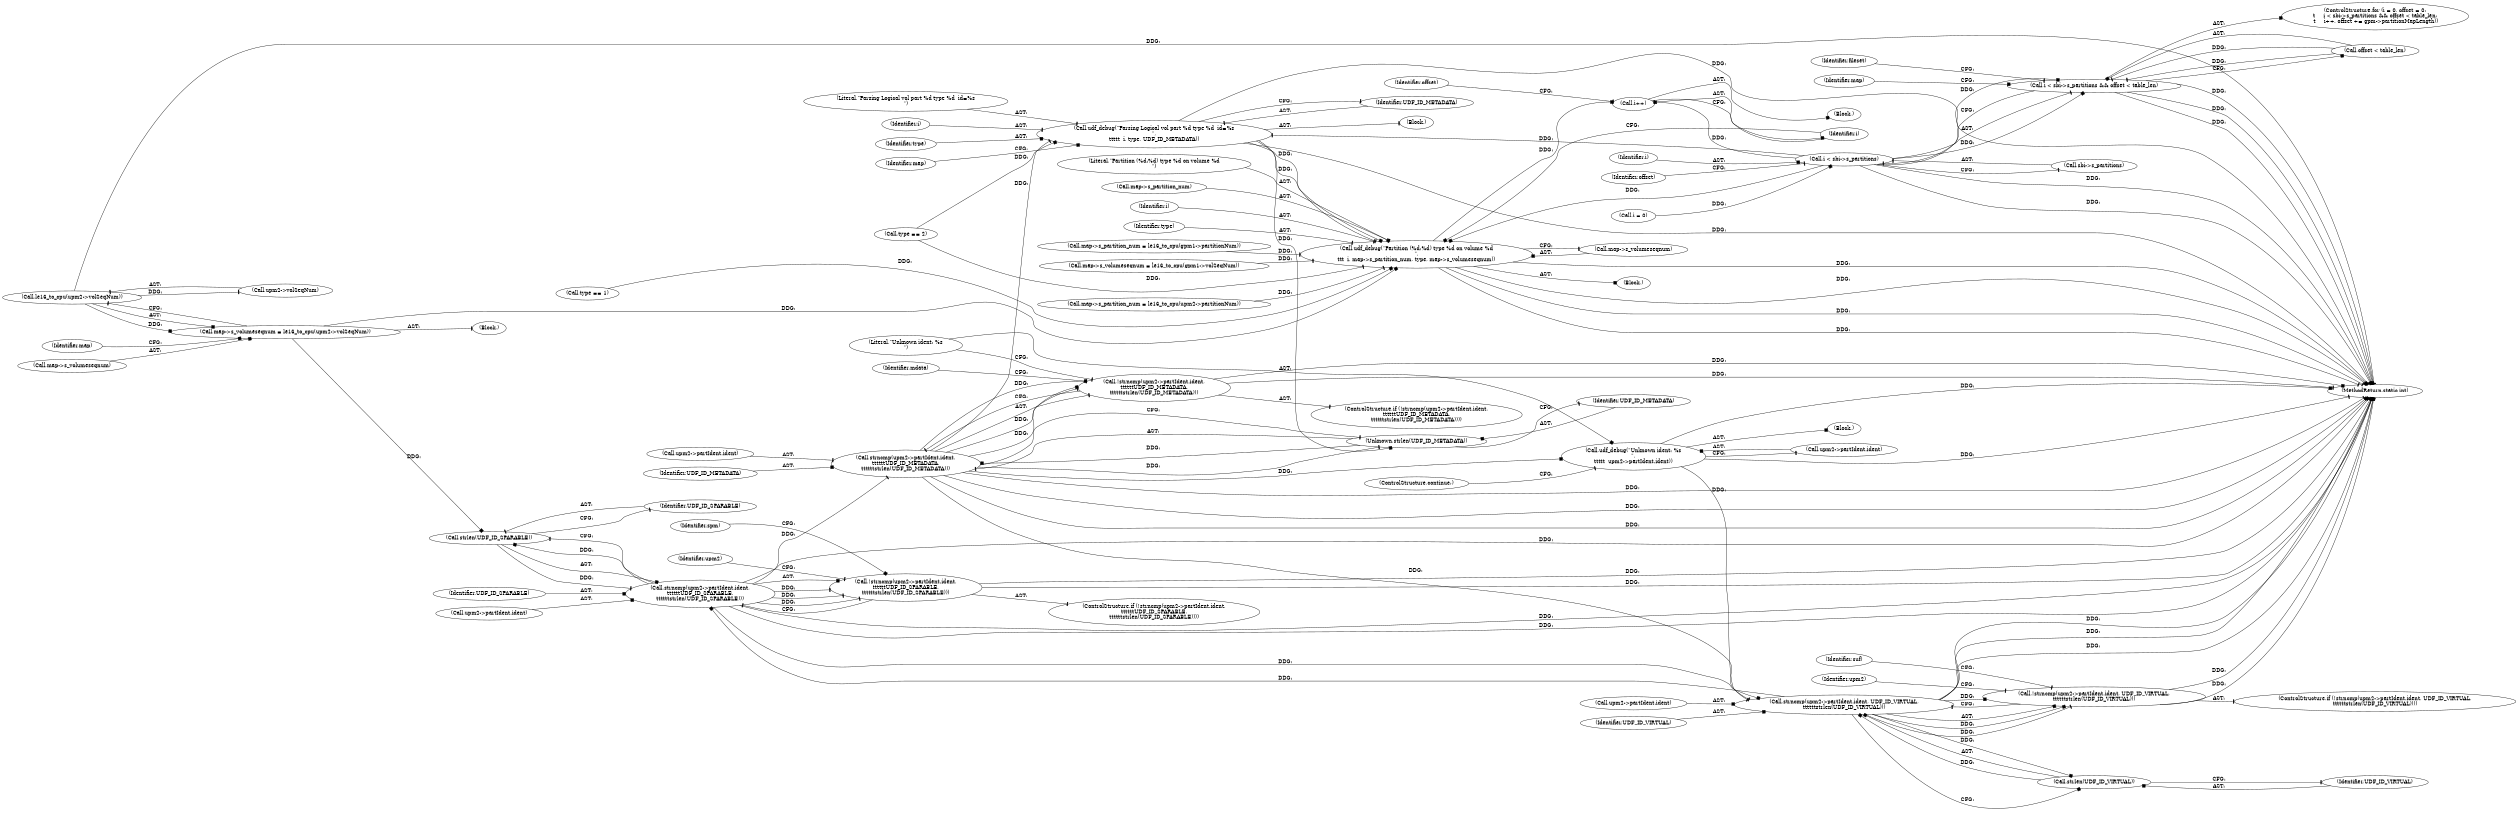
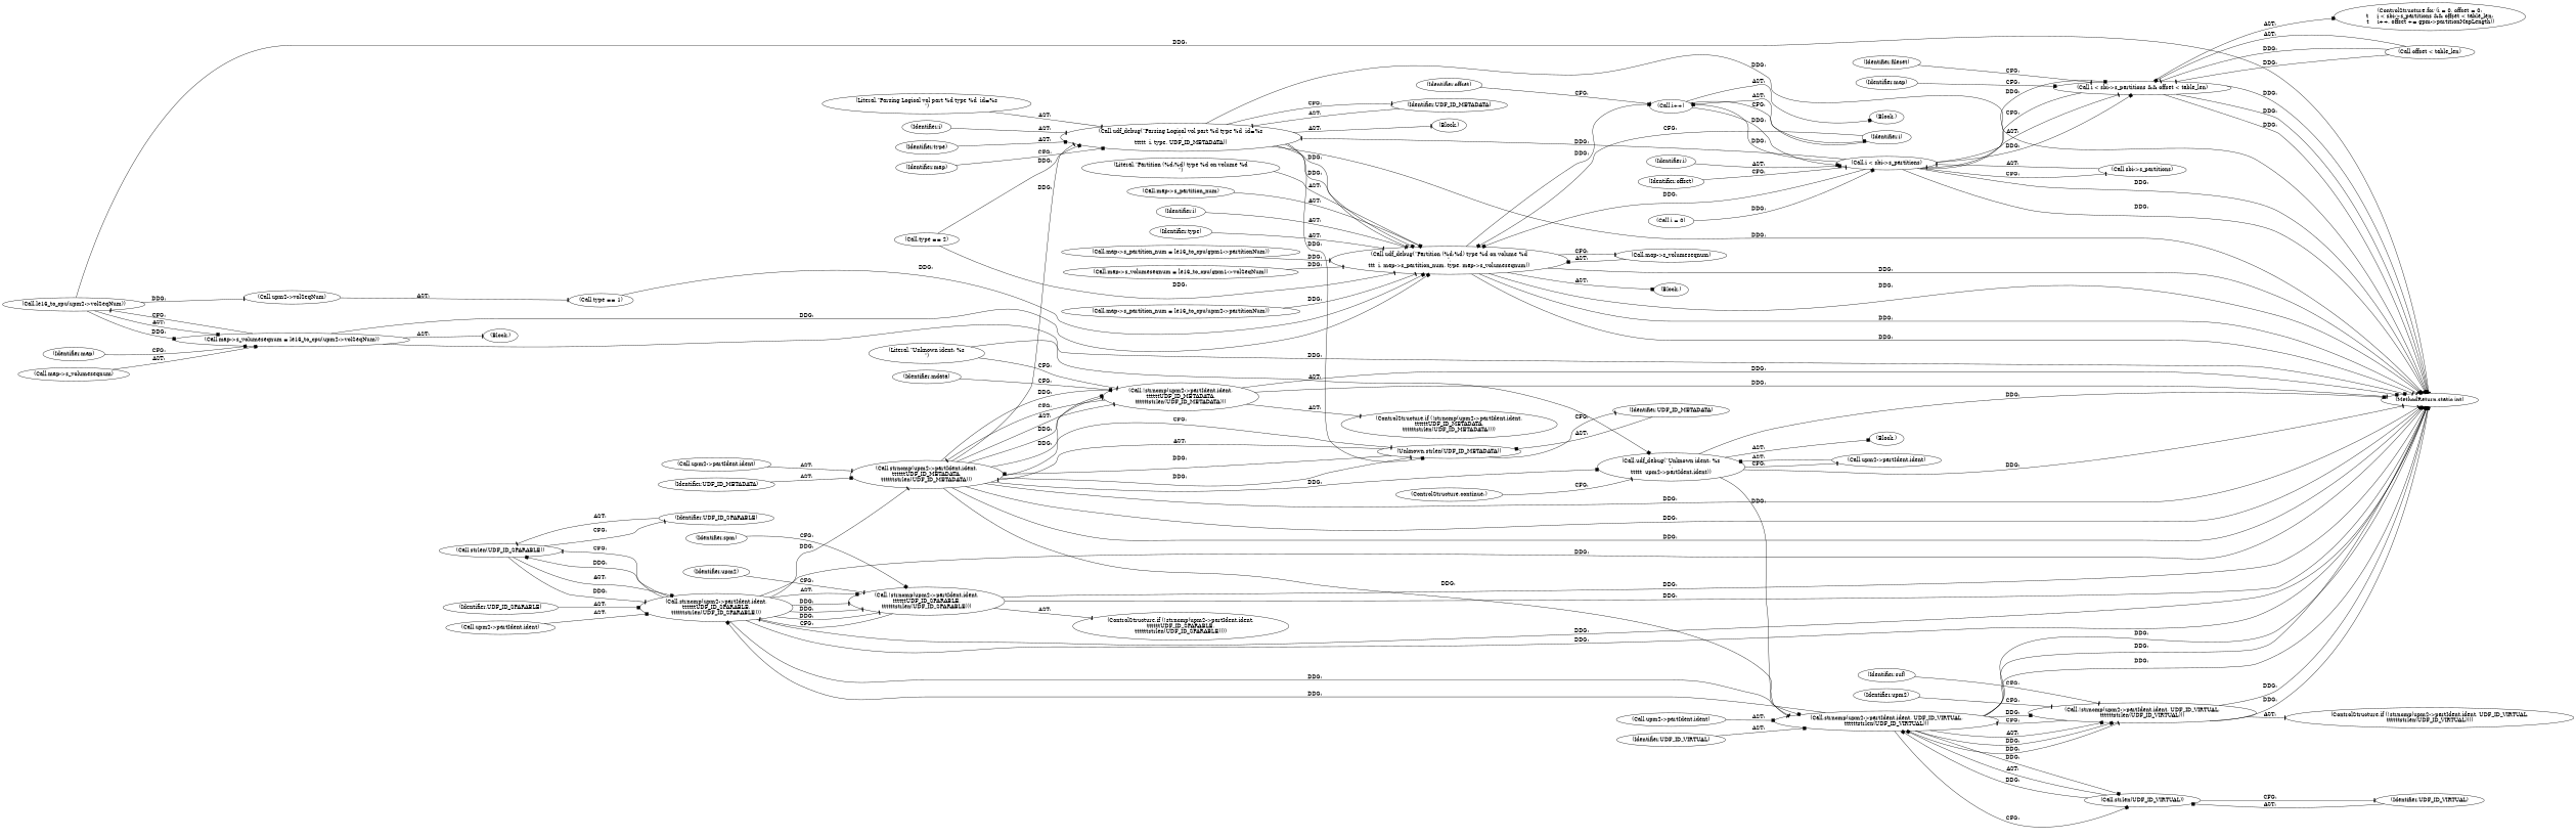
  digraph {
    rankdir=LR
    edge [arrowhead=tee]
    n1 [label="(Call,le16_to_cpu(upm2->volSeqNum))"]
    n2 [label="(Call,map->s_volumeseqnum = le16_to_cpu(upm2->volSeqNum))"]
    n3 [label="(MethodReturn,static int)"]
    n4 [label="(Call,upm2->volSeqNum)"]
    n5 [label="(Call,udf_debug(\"Partition (%d:%d) type %d on volume %d\n\",\n\t\t\t  i, map->s_partition_num, type, map->s_volumeseqnum))"]
    n6 [label="(Block,)"]
    n7 [label="(Call,i++)"]
    n8 [label="(Call,map->s_volumeseqnum)"]
    n9 [label="(Block,)"]
    n10 [label="(Call,i < sbi->s_partitions)"]
    n11 [label="(Identifier,i)"]
    n12 [label="(Block,)"]
    n13 [label="(Call,i < sbi->s_partitions && offset < table_len)"]
    n14 [label="(Call,udf_debug(\"Parsing Logical vol part %d type %d  id=%s\n\",\n\t\t\t\t\t  i, type, UDF_ID_METADATA))"]
    n15 [label="(Call,sbi->s_partitions)"]
    n16 [label="(ControlStructure,for (i = 0, offset = 0;\n\t     i < sbi->s_partitions && offset < table_len;\n \t     i++, offset += gpm->partitionMapLength))"]
    n17 [label="(Call,offset < table_len)"]
    n18 [label="(Unknown,strlen(UDF_ID_METADATA))"]
    n19 [label="(Identifier,UDF_ID_METADATA)"]
    n20 [label="(Block,)"]
    n21 [label="(Call,strncmp(upm2->partIdent.ident,\n\t\t\t\t\t\tUDF_ID_METADATA,\n\t\t\t\t\t\tstrlen(UDF_ID_METADATA)))"]
    n22 [label="(Identifier,UDF_ID_METADATA)"]
    n23 [label="(Call,strncmp(upm2->partIdent.ident, UDF_ID_VIRTUAL,\n\t\t\t\t\t\tstrlen(UDF_ID_VIRTUAL)))"]
    n24 [label="(Call,!strncmp(upm2->partIdent.ident,\n\t\t\t\t\t\tUDF_ID_METADATA,\n\t\t\t\t\t\tstrlen(UDF_ID_METADATA)))"]
    n25 [label="(Call,udf_debug(\"Unknown ident: %s\n\",\n\t\t\t\t\t  upm2->partIdent.ident))"]
    n26 [label="(Call,!strncmp(upm2->partIdent.ident, UDF_ID_VIRTUAL,\n\t\t\t\t\t\tstrlen(UDF_ID_VIRTUAL)))"]
    n27 [label="(Call,strlen(UDF_ID_VIRTUAL))"]
    n28 [label="(Call,strncmp(upm2->partIdent.ident,\n\t\t\t\t\t\tUDF_ID_SPARABLE,\n\t\t\t\t\t\tstrlen(UDF_ID_SPARABLE)))"]
    n29 [label="(ControlStructure,if (!strncmp(upm2->partIdent.ident,\n\t\t\t\t\t\tUDF_ID_METADATA,\n\t\t\t\t\t\tstrlen(UDF_ID_METADATA))))"]
    n30 [label="(Block,)"]
    n31 [label="(Call,upm2->partIdent.ident)"]
    n32 [label="(ControlStructure,if (!strncmp(upm2->partIdent.ident, UDF_ID_VIRTUAL,\n\t\t\t\t\t\tstrlen(UDF_ID_VIRTUAL))))"]
    n33 [label="(Identifier,UDF_ID_VIRTUAL)"]
    n34 [label="(Call,!strncmp(upm2->partIdent.ident,\n\t\t\t\t\t\tUDF_ID_SPARABLE,\n\t\t\t\t\t\tstrlen(UDF_ID_SPARABLE)))"]
    n35 [label="(Call,strlen(UDF_ID_SPARABLE))"]
    n36 [label="(ControlStructure,if (!strncmp(upm2->partIdent.ident,\n\t\t\t\t\t\tUDF_ID_SPARABLE,\n\t\t\t\t\t\tstrlen(UDF_ID_SPARABLE))))"]
    n37 [label="(Identifier,UDF_ID_SPARABLE)"]
    n38 [label="(Call,upm2->partIdent.ident)"]
    n39 [label="(Identifier,map)"]
    n40 [label="(Literal,\"Partition (%d:%d) type %d on volume %d\n\")"]
    n41 [label="(Identifier,spm)"]
    n42 [label="(Call,map->s_partition_num)"]
    n43 [label="(Identifier,UDF_ID_SPARABLE)"]
    n44 [label="(Call,upm2->partIdent.ident)"]
    n45 [label="(Identifier,i)"]
    n46 [label="(Identifier,type)"]
    n47 [label="(Identifier,i)"]
    n48 [label="(Call,upm2->partIdent.ident)"]
    n49 [label="(Identifier,map)"]
    n50 [label="(Literal,\"Parsing Logical vol part %d type %d  id=%s\n\")"]
    n51 [label="(Call,type == 1)"]
    n52 [label="(Call,map->s_volumeseqnum)"]
    n53 [label="(Call,map->s_partition_num = le16_to_cpu(gpm1->partitionNum))"]
    n54 [label="(Identifier,mdata)"]
    n55 [label="(Call,map->s_volumeseqnum = le16_to_cpu(gpm1->volSeqNum))"]
    n56 [label="(Identifier,offset)"]
    n57 [label="(Identifier,offset)"]
    n58 [label="(Identifier,i)"]
    n59 [label="(Identifier,fileset)"]
    n60 [label="(Call,i = 0)"]
    n61 [label="(Identifier,upm2)"]
    n62 [label="(Identifier,type)"]
    n63 [label="(Literal,\"Unknown ident: %s\n\")"]
    n64 [label="(Call,type == 2)"]
    n65 [label="(Identifier,suf)"]
    n66 [label="(Identifier,UDF_ID_METADATA)"]
    n67 [label="(Call,map->s_partition_num = le16_to_cpu(upm2->partitionNum))"]
    n68 [label="(Identifier,upm2)"]
    n69 [label="(Identifier,UDF_ID_VIRTUAL)"]
    n70 [label="(ControlStructure,continue;)"]
    n71 [label="(Identifier,map)"]
    n1 -> n2 [arrowhead=box label="AST: "]
    n1 -> n2 [arrowhead=box label="DDG: "]
    n1 -> n3 [label="DDG: "]
    n1 -> n4 [label="DDG: "]
    n2 -> n1 [label="CFG: "]
-   n2 -> n35 [arrowhead=box label="DDG: "]
+   n2 -> n3 [arrowhead=box label="DDG: "]
    n2 -> n5 [arrowhead=box label="DDG: "]
    n2 -> n6 [label="AST: "]
-   n4 -> n1 [label="AST: "]
+   n4 -> n51 [label="AST: "]
    n5 -> n3 [arrowhead=box label="DDG: "]
    n5 -> n3 [arrowhead=box label="DDG: "]
    n5 -> n3 [label="DDG: "]
    n5 -> n3 [label="DDG: "]
    n5 -> n7 [arrowhead=box label="DDG: "]
    n5 -> n8 [label="CFG: "]
    n5 -> n9 [arrowhead=box label="AST: "]
+   n7 -> n10 [arrowhead=box label="DDG: "]
    n7 -> n11 [arrowhead=box label="CFG: "]
    n7 -> n12 [arrowhead=box label="AST: "]
    n8 -> n5 [arrowhead=box label="AST: "]
    n10 -> n3 [arrowhead=box label="DDG: "]
    n10 -> n3 [arrowhead=box label="DDG: "]
    n10 -> n5 [arrowhead=box label="DDG: "]
    n10 -> n7 [arrowhead=box label="DDG: "]
    n10 -> n13 [label="AST: "]
    n10 -> n13 [arrowhead=box label="DDG: "]
    n10 -> n13 [arrowhead=box label="DDG: "]
    n10 -> n14 [label="DDG: "]
    n10 -> n15 [label="CFG: "]
    n11 -> n5 [arrowhead=box label="CFG: "]
    n11 -> n7 [label="AST: "]
    n13 -> n3 [label="DDG: "]
    n13 -> n3 [label="DDG: "]
    n13 -> n3 [arrowhead=box label="DDG: "]
    n13 -> n10 [label="CFG: "]
    n13 -> n16 [arrowhead=box label="AST: "]
-   n13 -> n17 [arrowhead=box label="CFG: "]
    n14 -> n3 [label="DDG: "]
    n14 -> n3 [label="DDG: "]
    n14 -> n5 [label="DDG: "]
    n14 -> n5 [arrowhead=box label="DDG: "]
    n14 -> n18 [arrowhead=box label="DDG: "]
    n14 -> n19 [label="CFG: "]
    n14 -> n20 [label="AST: "]
    n15 -> n10 [label="AST: "]
    n17 -> n13 [arrowhead=box label="AST: "]
    n17 -> n13 [label="DDG: "]
    n17 -> n13 [label="DDG: "]
    n18 -> n21 [label="AST: "]
    n18 -> n21 [arrowhead=box label="DDG: "]
    n18 -> n22 [label="CFG: "]
    n19 -> n14 [label="AST: "]
    n21 -> n3 [label="DDG: "]
    n21 -> n3 [arrowhead=box label="DDG: "]
    n21 -> n3 [arrowhead=box label="DDG: "]
    n21 -> n14 [label="DDG: "]
    n21 -> n18 [label="CFG: "]
    n21 -> n18 [label="DDG: "]
    n21 -> n23 [label="DDG: "]
    n21 -> n24 [label="AST: "]
    n21 -> n24 [label="DDG: "]
    n21 -> n24 [arrowhead=box label="DDG: "]
    n21 -> n24 [label="DDG: "]
    n21 -> n25 [arrowhead=box label="DDG: "]
    n22 -> n18 [arrowhead=box label="AST: "]
    n23 -> n3 [arrowhead=box label="DDG: "]
    n23 -> n3 [label="DDG: "]
    n23 -> n3 [arrowhead=box label="DDG: "]
    n23 -> n26 [arrowhead=box label="AST: "]
    n23 -> n26 [arrowhead=box label="DDG: "]
    n23 -> n26 [label="DDG: "]
    n23 -> n26 [arrowhead=box label="DDG: "]
    n23 -> n27 [arrowhead=box label="CFG: "]
    n23 -> n27 [arrowhead=box label="DDG: "]
    n23 -> n28 [arrowhead=box label="DDG: "]
    n24 -> n3 [arrowhead=box label="DDG: "]
    n24 -> n3 [label="DDG: "]
    n24 -> n21 [label="CFG: "]
    n24 -> n29 [label="AST: "]
    n25 -> n3 [label="DDG: "]
    n25 -> n3 [arrowhead=box label="DDG: "]
    n25 -> n23 [label="DDG: "]
    n25 -> n30 [arrowhead=box label="AST: "]
    n25 -> n31 [label="CFG: "]
    n26 -> n3 [label="DDG: "]
    n26 -> n3 [arrowhead=box label="DDG: "]
    n26 -> n23 [label="CFG: "]
    n26 -> n32 [label="AST: "]
    n27 -> n23 [arrowhead=box label="AST: "]
    n27 -> n23 [arrowhead=box label="DDG: "]
    n27 -> n33 [label="CFG: "]
    n28 -> n3 [arrowhead=box label="DDG: "]
    n28 -> n3 [arrowhead=box label="DDG: "]
    n28 -> n3 [label="DDG: "]
    n28 -> n21 [label="DDG: "]
    n28 -> n23 [arrowhead=box label="DDG: "]
    n28 -> n34 [arrowhead=box label="AST: "]
    n28 -> n34 [label="DDG: "]
    n28 -> n34 [label="DDG: "]
    n28 -> n34 [label="DDG: "]
    n28 -> n35 [label="CFG: "]
    n28 -> n35 [arrowhead=box label="DDG: "]
    n31 -> n25 [arrowhead=box label="AST: "]
    n33 -> n27 [arrowhead=box label="AST: "]
    n34 -> n3 [arrowhead=box label="DDG: "]
    n34 -> n3 [arrowhead=box label="DDG: "]
    n34 -> n28 [label="CFG: "]
    n34 -> n36 [label="AST: "]
    n35 -> n28 [arrowhead=box label="AST: "]
    n35 -> n28 [label="DDG: "]
    n35 -> n37 [label="CFG: "]
    n37 -> n35 [label="AST: "]
    n38 -> n21 [label="AST: "]
    n39 -> n2 [arrowhead=box label="CFG: "]
    n40 -> n5 [label="AST: "]
    n41 -> n34 [arrowhead=box label="CFG: "]
    n42 -> n5 [arrowhead=box label="AST: "]
    n43 -> n28 [arrowhead=box label="AST: "]
    n44 -> n23 [arrowhead=box label="AST: "]
    n45 -> n5 [label="AST: "]
    n46 -> n5 [label="AST: "]
    n47 -> n10 [arrowhead=box label="AST: "]
    n48 -> n28 [arrowhead=box label="AST: "]
    n49 -> n14 [arrowhead=box label="CFG: "]
    n50 -> n14 [label="AST: "]
    n51 -> n5 [arrowhead=box label="DDG: "]
    n52 -> n2 [arrowhead=box label="AST: "]
    n53 -> n5 [label="DDG: "]
    n54 -> n24 [arrowhead=box label="CFG: "]
    n55 -> n5 [label="DDG: "]
    n56 -> n7 [label="CFG: "]
    n57 -> n10 [label="CFG: "]
    n58 -> n14 [label="AST: "]
    n59 -> n13 [label="CFG: "]
    n60 -> n10 [arrowhead=box label="DDG: "]
    n61 -> n34 [label="CFG: "]
    n62 -> n14 [arrowhead=box label="AST: "]
    n63 -> n24 [label="CFG: "]
    n63 -> n25 [arrowhead=box label="AST: "]
    n64 -> n5 [label="DDG: "]
    n64 -> n14 [arrowhead=box label="DDG: "]
    n65 -> n26 [label="CFG: "]
    n66 -> n21 [arrowhead=box label="AST: "]
    n67 -> n5 [label="DDG: "]
    n68 -> n26 [label="CFG: "]
    n69 -> n23 [arrowhead=box label="AST: "]
    n70 -> n25 [label="CFG: "]
    n71 -> n13 [arrowhead=box label="CFG: "]
  }
